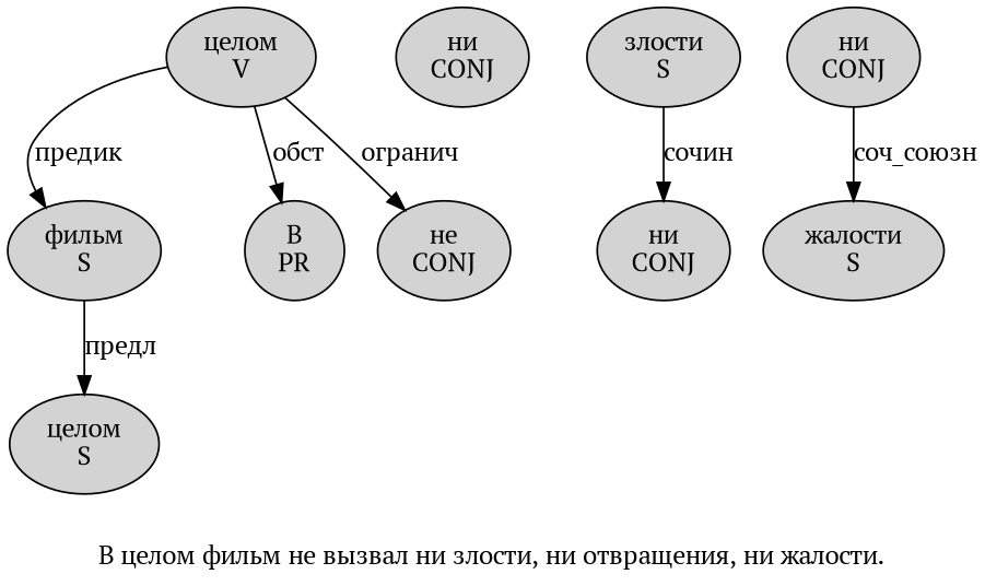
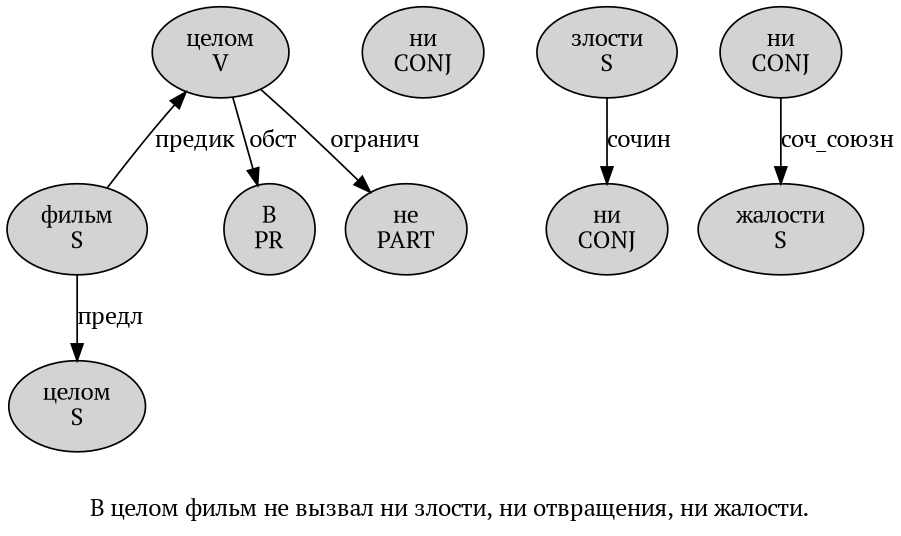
  digraph {
    fontname="PT Serif"
    label="В целом фильм не вызвал ни злости, ни отвращения, ни жалости."
    node [fillcolor=lightgray fontname="PT Serif" penwidth=1 shape=ellipse style=filled]
    edge [fontname="PT Serif"]
    n1 [label="В\nPR"]
    n2 [label="целом\nS"]
    n3 [label="фильм\nS"]
-   n4 [label="не\nCONJ"]
+   n4 [label="не\nPART"]
    n5 [label="целом\nV"]
    n6 [label="ни\nCONJ"]
    n7 [label="злости\nS"]
    n8 [label="ни\nCONJ"]
    n9 [label="ни\nCONJ"]
    n10 [label="жалости\nS"]
    n3 -> n2 [label="предл"]
    n5 -> n1 [label="обст"]
-   n5 -> n3 [label="предик"]
+   n3 -> n5 [label="предик"]
    n5 -> n4 [label="огранич"]
    n7 -> n8 [label="сочин"]
    n9 -> n10 [label="соч_союзн"]
  }
